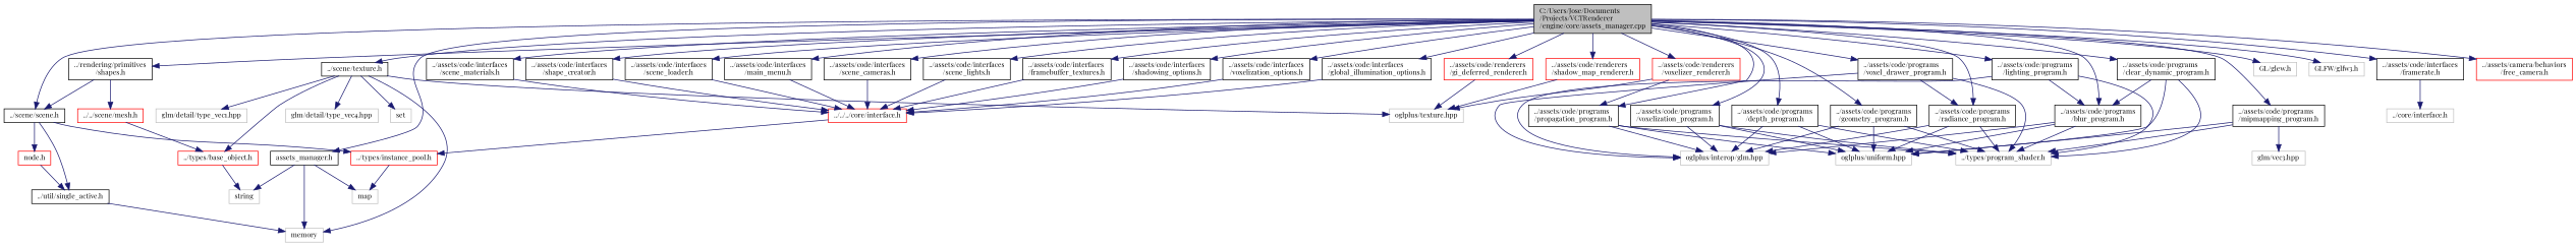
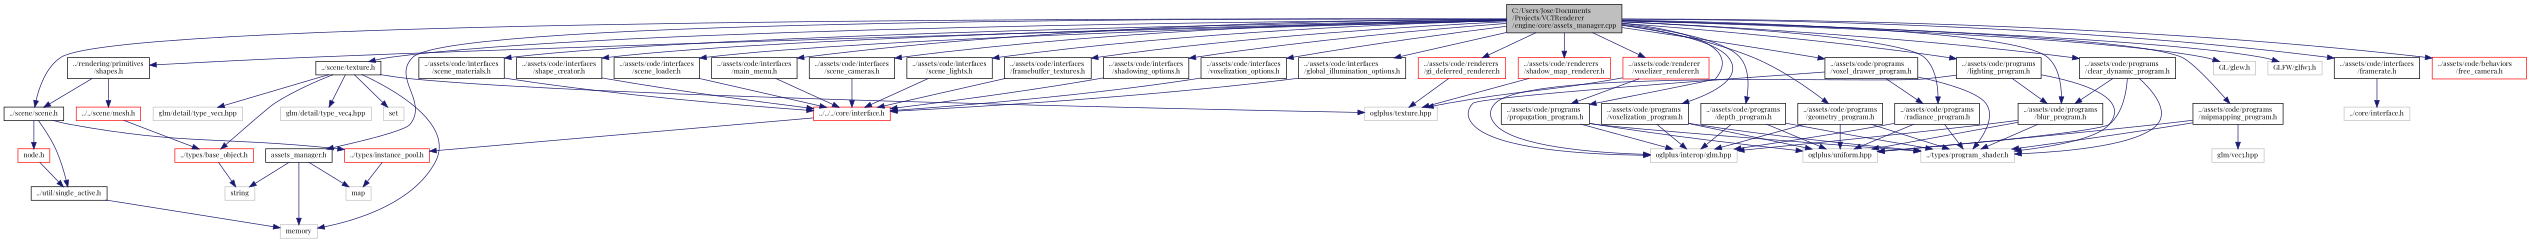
  digraph {
    fontname="Playfair Display"
    node [color=black fillcolor=white fontname="Playfair Display" fontsize=10 shape=record style=filled]
    edge [color=midnightblue fontname="Playfair Display" fontsize=10 labelfontname=Helvetica labelfontsize=10 style=solid]
    n1 [fillcolor=grey75 fontcolor=black height=0.2 label="C:/Users/Jose/Documents\l/Projects/VCTRenderer\l/engine/core/assets_manager.cpp" width=0.4]
    n2 [height=0.2 label="assets_manager.h" width=0.4]
    n3 [color=grey75 height=0.2 label="GL/glew.h" width=0.4]
    n4 [color=grey75 height=0.2 label="GLFW/glfw3.h" width=0.4]
    n5 [height=0.2 label="../scene/texture.h" width=0.4]
    n6 [height=0.2 label="../scene/scene.h" width=0.4]
    n7 [height=0.2 label="../rendering/primitives\l/shapes.h" width=0.4]
    n8 [height=0.2 label="../assets/code/programs\l/lighting_program.h" width=0.4]
    n9 [height=0.2 label="../assets/code/programs\l/geometry_program.h" width=0.4]
    n10 [height=0.2 label="../assets/code/programs\l/voxelization_program.h" width=0.4]
    n11 [height=0.2 label="../assets/code/programs\l/voxel_drawer_program.h" width=0.4]
    n12 [height=0.2 label="../assets/code/programs\l/depth_program.h" width=0.4]
    n13 [height=0.2 label="../assets/code/programs\l/radiance_program.h" width=0.4]
    n14 [height=0.2 label="../assets/code/programs\l/blur_program.h" width=0.4]
    n15 [height=0.2 label="../assets/code/programs\l/mipmapping_program.h" width=0.4]
    n16 [height=0.2 label="../assets/code/programs\l/propagation_program.h" width=0.4]
    n17 [height=0.2 label="../assets/code/programs\l/clear_dynamic_program.h" width=0.4]
    n18 [height=0.2 label="../assets/code/interfaces\l/scene_loader.h" width=0.4]
    n19 [height=0.2 label="../assets/code/interfaces\l/framerate.h" width=0.4]
    n20 [height=0.2 label="../assets/code/interfaces\l/main_menu.h" width=0.4]
    n21 [height=0.2 label="../assets/code/interfaces\l/scene_cameras.h" width=0.4]
    n22 [height=0.2 label="../assets/code/interfaces\l/scene_lights.h" width=0.4]
    n23 [height=0.2 label="../assets/code/interfaces\l/framebuffer_textures.h" width=0.4]
    n24 [height=0.2 label="../assets/code/interfaces\l/shadowing_options.h" width=0.4]
    n25 [height=0.2 label="../assets/code/interfaces\l/voxelization_options.h" width=0.4]
    n26 [height=0.2 label="../assets/code/interfaces\l/global_illumination_options.h" width=0.4]
    n27 [height=0.2 label="../assets/code/interfaces\l/scene_materials.h" width=0.4]
    n28 [height=0.2 label="../assets/code/interfaces\l/shape_creator.h" width=0.4]
-   n29 [color=red height=0.2 label="../assets/camera/behaviors\l/free_camera.h" width=0.4]
-   n30 [color=red height=0.2 label="../assets/code/renderers\l/voxelizer_renderer.h" width=0.4]
+   n29 [color=red height=0.2 label="../assets/code/behaviors\l/free_camera.h" width=0.4]
+   n30 [color=red height=0.2 label="../assets/code/renderer\l/voxelizer_renderer.h" width=0.4]
    n31 [color=red height=0.2 label="../assets/code/renderers\l/gi_deferred_renderer.h" width=0.4]
    n32 [color=red height=0.2 label="../assets/code/renderers\l/shadow_map_renderer.h" width=0.4]
    n33 [color=grey75 height=0.2 label=memory width=0.4]
    n34 [color=grey75 height=0.2 label=map width=0.4]
    n35 [color=grey75 height=0.2 label=string width=0.4]
    n36 [color=grey75 height=0.2 label=set width=0.4]
    n37 [color=red height=0.2 label="../types/base_object.h" width=0.4]
    n38 [color=grey75 height=0.2 label="glm/detail/type_vec1.hpp" width=0.4]
    n39 [color=grey75 height=0.2 label="glm/detail/type_vec4.hpp" width=0.4]
    n40 [color=grey75 height=0.2 label="oglplus/texture.hpp" width=0.4]
    n41 [color=red height=0.2 label="node.h" width=0.4]
    n42 [height=0.2 label="../util/single_active.h" width=0.4]
    n43 [color=red height=0.2 label="../types/instance_pool.h" width=0.4]
    n44 [color=red height=0.2 label="../../scene/mesh.h" width=0.4]
    n45 [color=grey75 height=0.2 label="../types/program_shader.h" width=0.4]
    n46 [color=grey75 height=0.2 label="oglplus/interop/glm.hpp" width=0.4]
    n47 [color=grey75 height=0.2 label="oglplus/uniform.hpp" width=0.4]
    n48 [color=grey75 height=0.2 label="glm/vec3.hpp" width=0.4]
    n49 [color=red height=0.2 label="../../../core/interface.h" width=0.4]
    n50 [color=grey75 height=0.2 label="../core/interface.h" width=0.4]
    n1 -> n2
    n1 -> n3
    n1 -> n4
    n1 -> n5
    n1 -> n6
    n1 -> n7
    n1 -> n8
    n1 -> n9
    n1 -> n10
    n1 -> n11
    n1 -> n12
    n1 -> n13
    n1 -> n14
    n1 -> n15
    n1 -> n16
    n1 -> n17
    n1 -> n18
    n1 -> n19
    n1 -> n20
    n1 -> n21
    n1 -> n22
    n1 -> n23
    n1 -> n24
    n1 -> n25
    n1 -> n26
    n1 -> n27
    n1 -> n28
    n1 -> n29
    n1 -> n30
    n1 -> n31
    n1 -> n32
    n2 -> n33
    n2 -> n34
    n2 -> n35
    n5 -> n33
    n5 -> n36
    n5 -> n37
    n5 -> n38
    n5 -> n39
    n5 -> n40
    n6 -> n41
    n6 -> n42
    n6 -> n43
    n7 -> n6
    n7 -> n44
    n8 -> n14
    n8 -> n45
    n8 -> n46
    n9 -> n45
    n9 -> n46
    n9 -> n47
    n10 -> n45
    n10 -> n46
    n10 -> n47
    n11 -> n13
    n11 -> n45
    n11 -> n46
    n12 -> n45
    n12 -> n46
    n12 -> n47
    n13 -> n45
    n13 -> n46
    n13 -> n47
    n14 -> n45
    n14 -> n46
    n14 -> n47
    n15 -> n45
    n15 -> n47
    n15 -> n48
    n16 -> n45
    n16 -> n46
    n16 -> n47
    n17 -> n14
    n17 -> n45
    n17 -> n47
    n18 -> n49
    n19 -> n50
    n20 -> n49
    n21 -> n49
    n22 -> n49
    n23 -> n49
    n24 -> n49
    n25 -> n49
    n26 -> n49
    n27 -> n49
    n28 -> n49
    n30 -> n16
    n30 -> n40
    n31 -> n40
    n32 -> n40
    n37 -> n35
    n41 -> n42
    n42 -> n33
    n43 -> n34
    n44 -> n37
    n49 -> n43
  }
